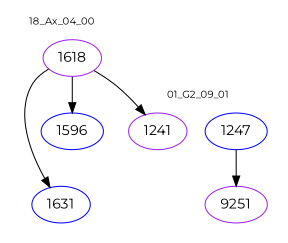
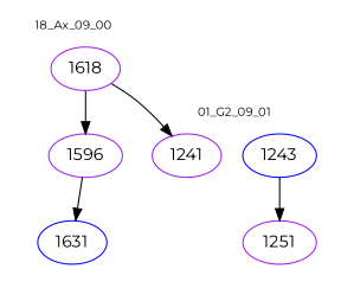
  digraph {
    fontname=Montserrat
    node [color=purple fontname=Montserrat]
    edge [color=black fontname=Montserrat]
    n1 [label=1618]
    n2 [color=blue label=1631]
-   n3 [color=blue label=1596]
-   n4 [color=blue label=1247]
-   n5 [label=9251]
+   n3 [label=1596]
+   n4 [color=blue label=1243]
+   n5 [label=1251]
    n6 [label=1241]
    subgraph cluster_1 {
      color=white
      fontsize=10
-     label="18_Ax_04_00"
+     label="18_Ax_09_00"
      n1
      n2
      n3
    }
    subgraph cluster_2 {
      color=white
      fontsize=10
      label="01_G2_09_01"
      n4
      n5
      n6
    }
-   n1 -> n2
+   n3 -> n2
    n1 -> n3
    n1 -> n6
    n4 -> n5
  }
